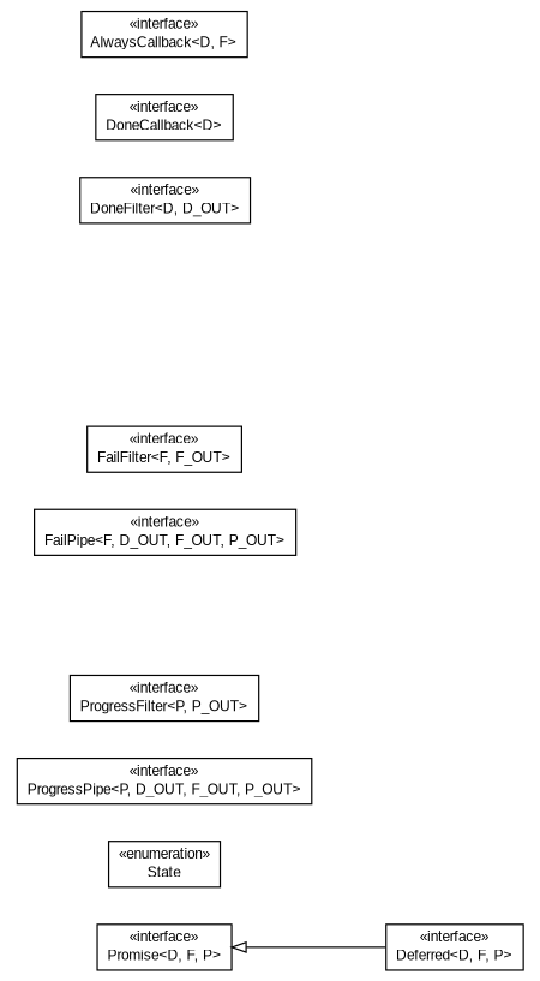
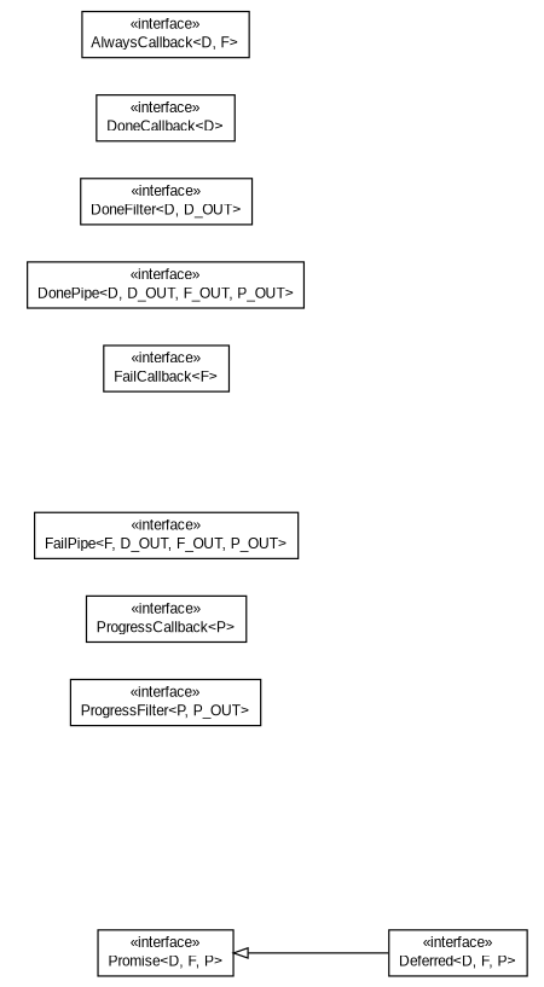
  digraph {
    nodesep=0.25
    rankdir=LR
    ranksep=0.5
    node [fontcolor=black fontname=arial fontsize=10.0 shape=plaintext]
    n1 [label=<<table title="io.reinert.gdeferred.Promise" border="0" cellborder="1" cellspacing="0" cellpadding="2" port="p" href="./Promise.html"> 		<tr><td><table border="0" cellspacing="0" cellpadding="1"> <tr><td align="center" balign="center"> &#171;interface&#187; </td></tr> <tr><td align="center" balign="center"> Promise&lt;D, F, P&gt; </td></tr> 		</table></td></tr> 		</table>>]
    n2 [label=<<table title="io.reinert.gdeferred.Deferred" border="0" cellborder="1" cellspacing="0" cellpadding="2" port="p" href="./Deferred.html"> 		<tr><td><table border="0" cellspacing="0" cellpadding="1"> <tr><td align="center" balign="center"> &#171;interface&#187; </td></tr> <tr><td align="center" balign="center"> Deferred&lt;D, F, P&gt; </td></tr> 		</table></td></tr> 		</table>>]
-   n3 [label=<<table title="io.reinert.gdeferred.Promise.State" border="0" cellborder="1" cellspacing="0" cellpadding="2" port="p" href="./Promise.State.html"> 		<tr><td><table border="0" cellspacing="0" cellpadding="1"> <tr><td align="center" balign="center"> &#171;enumeration&#187; </td></tr> <tr><td align="center" balign="center"> State </td></tr> 		</table></td></tr> 		</table>>]
-   n4 [label=<<table title="io.reinert.gdeferred.ProgressPipe" border="0" cellborder="1" cellspacing="0" cellpadding="2" port="p" href="./ProgressPipe.html"> 		<tr><td><table border="0" cellspacing="0" cellpadding="1"> <tr><td align="center" balign="center"> &#171;interface&#187; </td></tr> <tr><td align="center" balign="center"> ProgressPipe&lt;P, D_OUT, F_OUT, P_OUT&gt; </td></tr> 		</table></td></tr> 		</table>>]
    n5 [label=<<table title="io.reinert.gdeferred.ProgressFilter" border="0" cellborder="1" cellspacing="0" cellpadding="2" port="p" href="./ProgressFilter.html"> 		<tr><td><table border="0" cellspacing="0" cellpadding="1"> <tr><td align="center" balign="center"> &#171;interface&#187; </td></tr> <tr><td align="center" balign="center"> ProgressFilter&lt;P, P_OUT&gt; </td></tr> 		</table></td></tr> 		</table>>]
+   n6 [label=<<table title="io.reinert.gdeferred.ProgressCallback" border="0" cellborder="1" cellspacing="0" cellpadding="2" port="p" href="./ProgressCallback.html"> 		<tr><td><table border="0" cellspacing="0" cellpadding="1"> <tr><td align="center" balign="center"> &#171;interface&#187; </td></tr> <tr><td align="center" balign="center"> ProgressCallback&lt;P&gt; </td></tr> 		</table></td></tr> 		</table>>]
    n7 [label=<<table title="io.reinert.gdeferred.FailPipe" border="0" cellborder="1" cellspacing="0" cellpadding="2" port="p" href="./FailPipe.html"> 		<tr><td><table border="0" cellspacing="0" cellpadding="1"> <tr><td align="center" balign="center"> &#171;interface&#187; </td></tr> <tr><td align="center" balign="center"> FailPipe&lt;F, D_OUT, F_OUT, P_OUT&gt; </td></tr> 		</table></td></tr> 		</table>>]
-   n8 [label=<<table title="io.reinert.gdeferred.FailFilter" border="0" cellborder="1" cellspacing="0" cellpadding="2" port="p" href="./FailFilter.html"> 		<tr><td><table border="0" cellspacing="0" cellpadding="1"> <tr><td align="center" balign="center"> &#171;interface&#187; </td></tr> <tr><td align="center" balign="center"> FailFilter&lt;F, F_OUT&gt; </td></tr> 		</table></td></tr> 		</table>>]
+   n9 [label=<<table title="io.reinert.gdeferred.FailCallback" border="0" cellborder="1" cellspacing="0" cellpadding="2" port="p" href="./FailCallback.html"> 		<tr><td><table border="0" cellspacing="0" cellpadding="1"> <tr><td align="center" balign="center"> &#171;interface&#187; </td></tr> <tr><td align="center" balign="center"> FailCallback&lt;F&gt; </td></tr> 		</table></td></tr> 		</table>>]
+   n10 [label=<<table title="io.reinert.gdeferred.DonePipe" border="0" cellborder="1" cellspacing="0" cellpadding="2" port="p" href="./DonePipe.html"> 		<tr><td><table border="0" cellspacing="0" cellpadding="1"> <tr><td align="center" balign="center"> &#171;interface&#187; </td></tr> <tr><td align="center" balign="center"> DonePipe&lt;D, D_OUT, F_OUT, P_OUT&gt; </td></tr> 		</table></td></tr> 		</table>>]
    n11 [label=<<table title="io.reinert.gdeferred.DoneFilter" border="0" cellborder="1" cellspacing="0" cellpadding="2" port="p" href="./DoneFilter.html"> 		<tr><td><table border="0" cellspacing="0" cellpadding="1"> <tr><td align="center" balign="center"> &#171;interface&#187; </td></tr> <tr><td align="center" balign="center"> DoneFilter&lt;D, D_OUT&gt; </td></tr> 		</table></td></tr> 		</table>>]
    n12 [label=<<table title="io.reinert.gdeferred.DoneCallback" border="0" cellborder="1" cellspacing="0" cellpadding="2" port="p" href="./DoneCallback.html"> 		<tr><td><table border="0" cellspacing="0" cellpadding="1"> <tr><td align="center" balign="center"> &#171;interface&#187; </td></tr> <tr><td align="center" balign="center"> DoneCallback&lt;D&gt; </td></tr> 		</table></td></tr> 		</table>>]
    n13 [label=<<table title="io.reinert.gdeferred.AlwaysCallback" border="0" cellborder="1" cellspacing="0" cellpadding="2" port="p" href="./AlwaysCallback.html"> 		<tr><td><table border="0" cellspacing="0" cellpadding="1"> <tr><td align="center" balign="center"> &#171;interface&#187; </td></tr> <tr><td align="center" balign="center"> AlwaysCallback&lt;D, F&gt; </td></tr> 		</table></td></tr> 		</table>>]
    n1 -> n2 [arrowtail=empty dir=back fontname=arial fontsize=10 headport=p labelfontname=arial labelfontsize=10 style=solid tailport=p color=black]
  }
